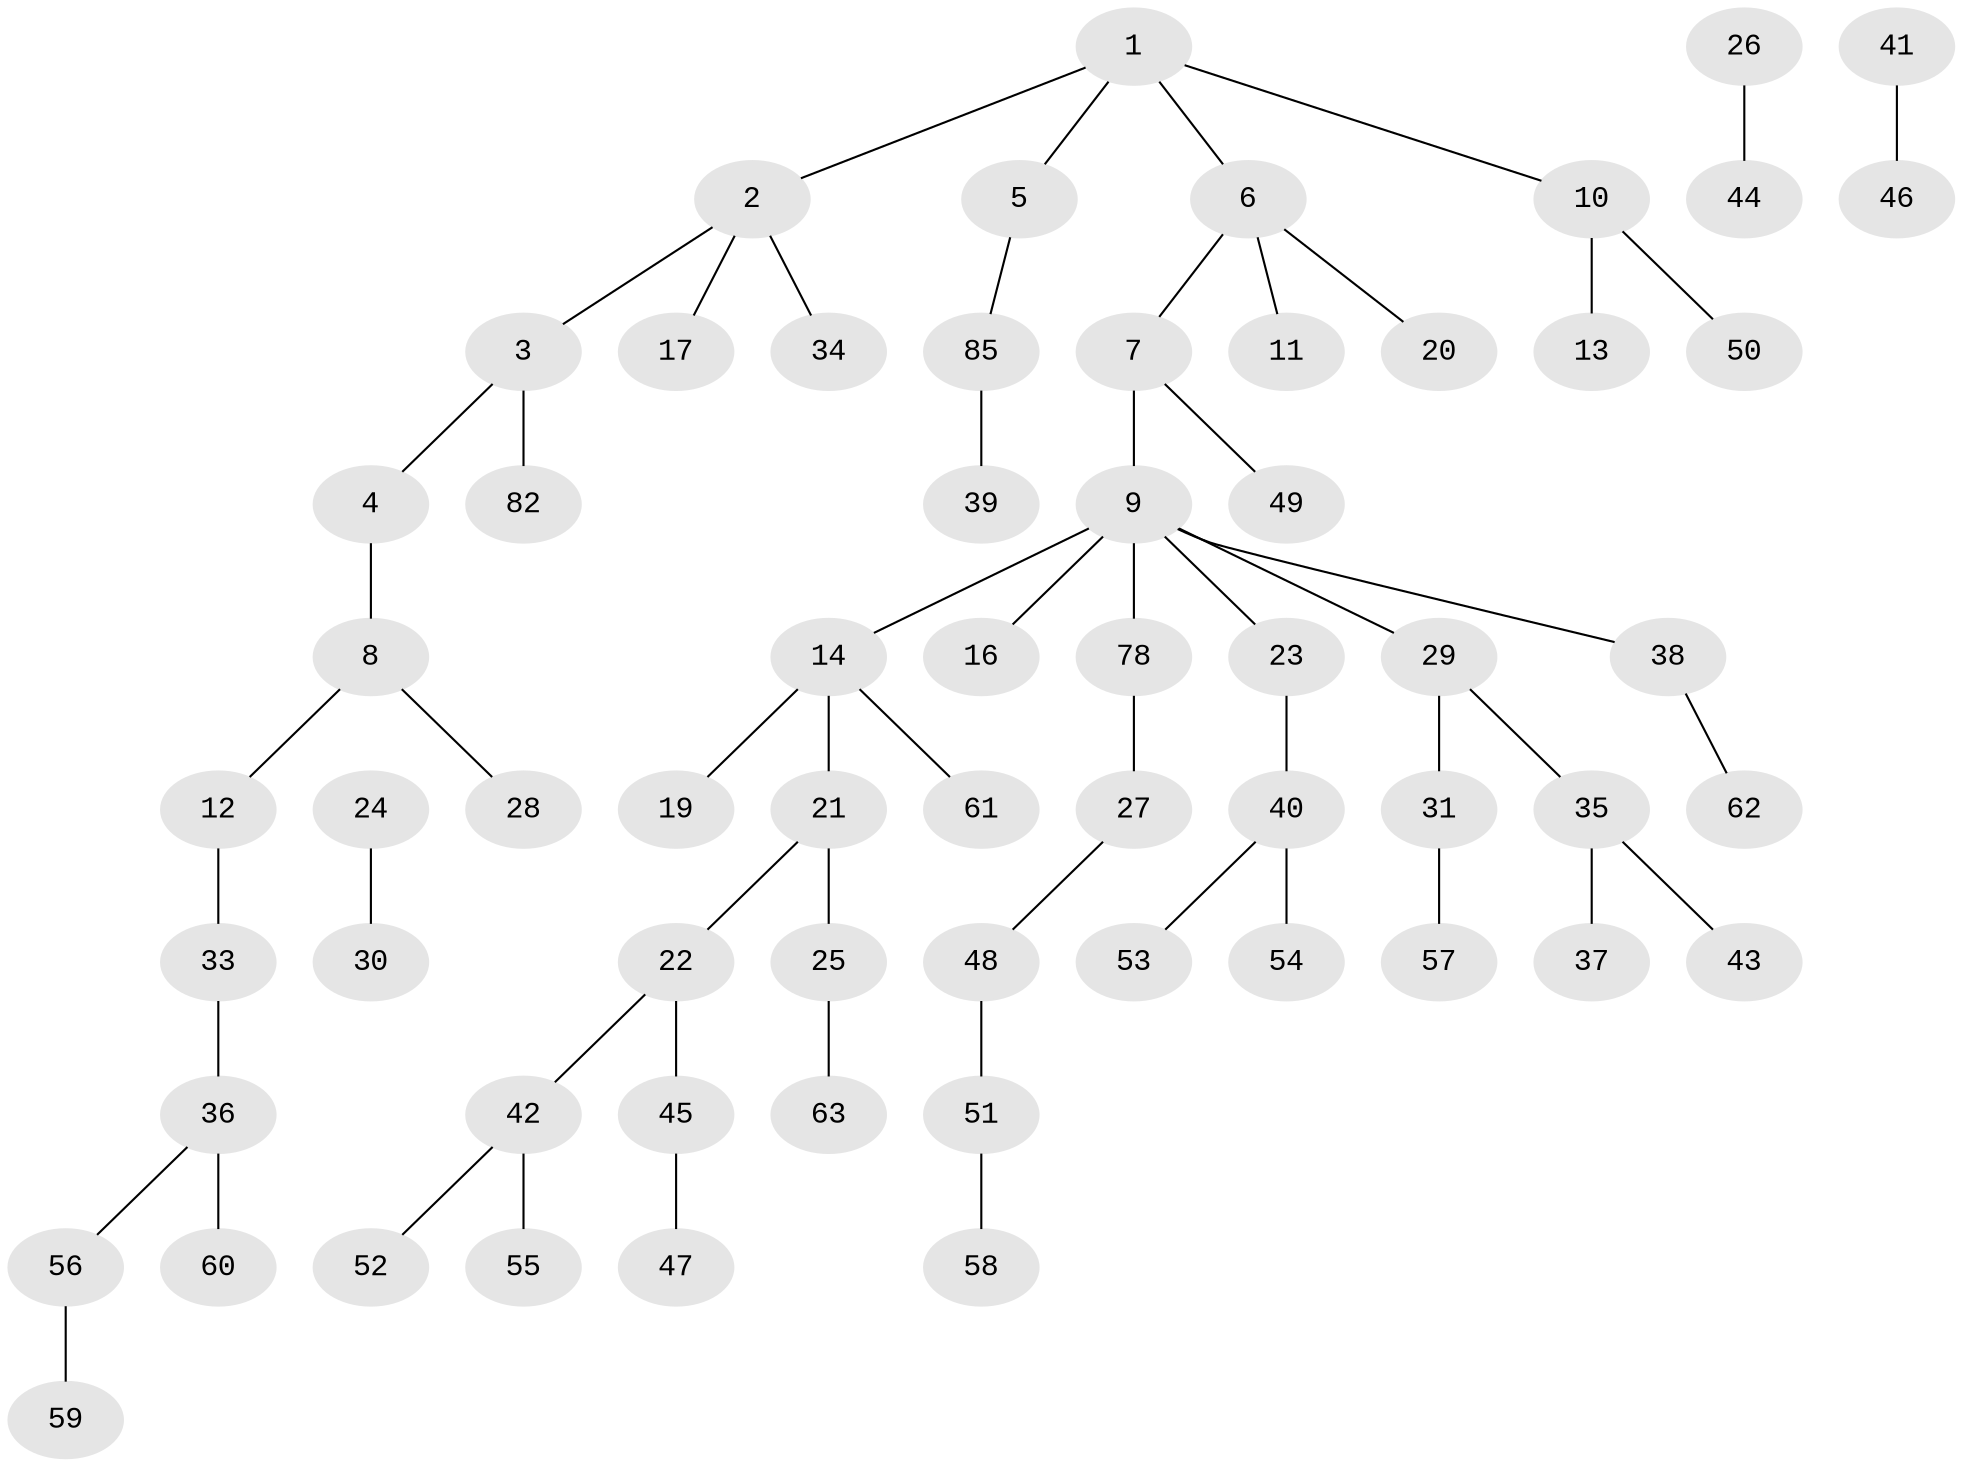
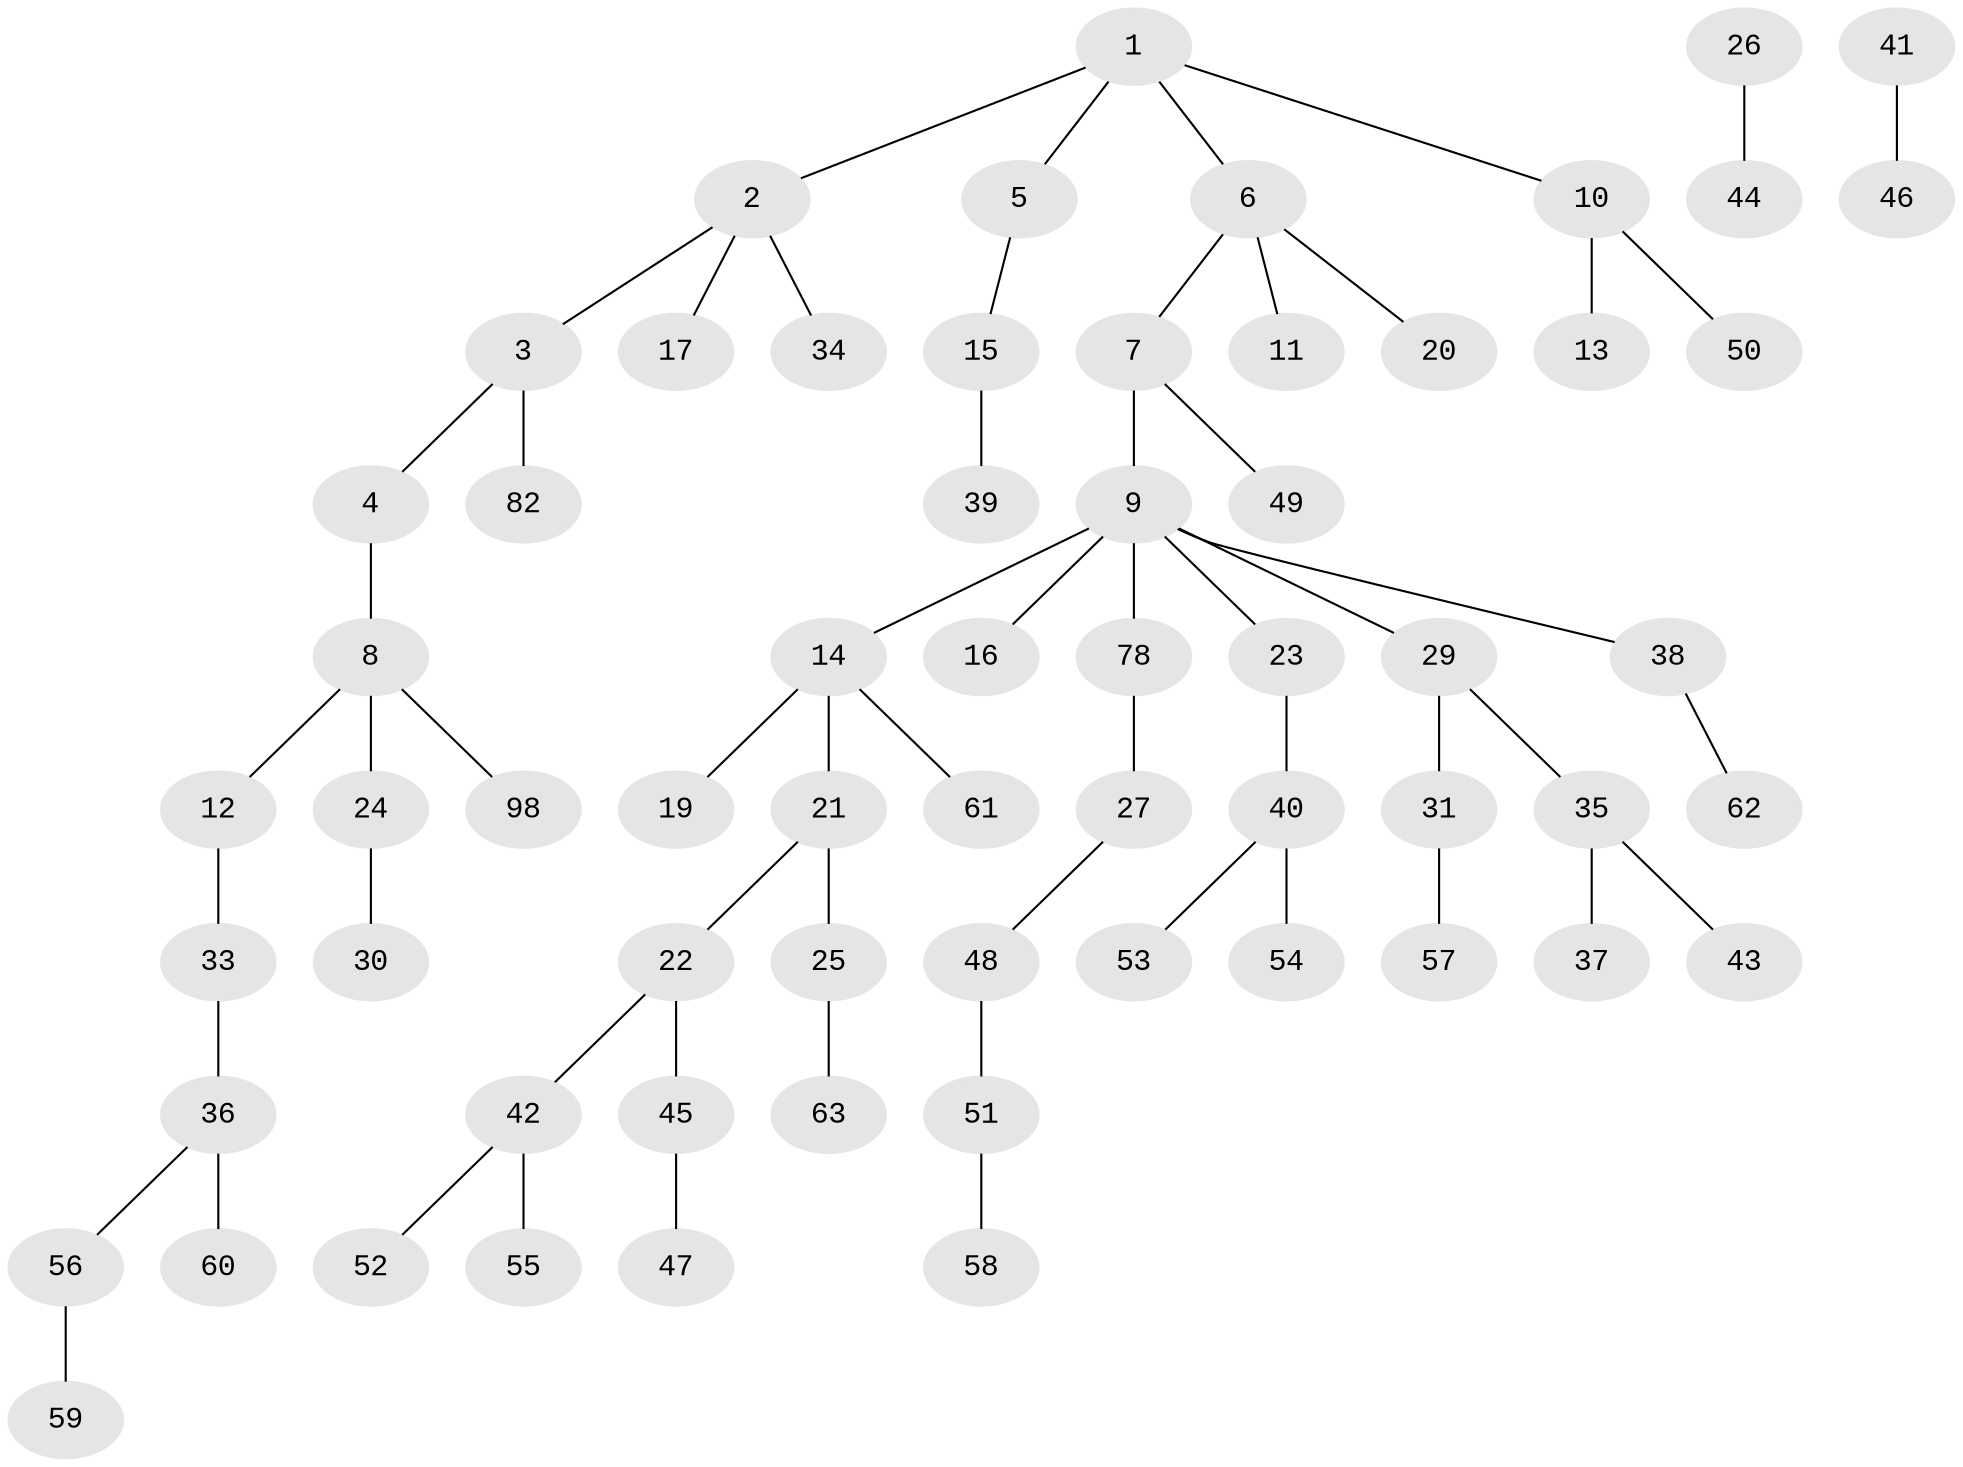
  graph {
    fontname="Liberation Mono"
    node [color=gray90 fontname="Liberation Mono" style=filled]
    edge [fontname="Liberation Mono"]
    1
    2
    5
    6
    10
    3
    17
    34
-   15 [label=85]
+   15
    7
    11
    20
    13
    50
    4
    n16 [label=82]
    8
    12
    24
-   28
+   28 [label=98]
    39
    9
    49
    14
    16
    n26 [label=78]
    23
    29
    38
    33
    30
    19
    21
    61
    27
    40
    31
    35
    62
    36
    22
    25
    48
    42
    45
    63
    26
    44
    52
    55
    47
    53
    54
    41
    46
    51
    57
    37
    43
    56
    60
    59
    58
    1 -- 2
    1 -- 5
    1 -- 6
    1 -- 10
    2 -- 3
    2 -- 17
    2 -- 34
    5 -- 15
    6 -- 7
    6 -- 11
    6 -- 20
    10 -- 13
    10 -- 50
    3 -- 4
    3 -- n16
    15 -- 39
    7 -- 9
    7 -- 49
    4 -- 8
    8 -- 12
+   8 -- 24
    8 -- 28
    12 -- 33
    24 -- 30
    9 -- 14
    9 -- 16
    9 -- n26
    9 -- 23
    9 -- 29
    9 -- 38
    14 -- 19
    14 -- 21
    14 -- 61
    n26 -- 27
    23 -- 40
    29 -- 31
    29 -- 35
    38 -- 62
    33 -- 36
    21 -- 22
    21 -- 25
    27 -- 48
    40 -- 53
    40 -- 54
    31 -- 57
    35 -- 37
    35 -- 43
    36 -- 56
    36 -- 60
    22 -- 42
    22 -- 45
    25 -- 63
    48 -- 51
    42 -- 52
    42 -- 55
    45 -- 47
    26 -- 44
    41 -- 46
    51 -- 58
    56 -- 59
  }
